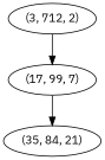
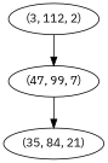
  digraph {
    fontname="IBM Plex Sans"
    node [fontname="IBM Plex Sans"]
    edge [fontname="IBM Plex Sans"]
-   "(3, 112, 2)" [label="(3, 712, 2)"]
-   "(17, 99, 7)"
+   "(3, 112, 2)"
+   "(17, 99, 7)" [label="(47, 99, 7)"]
    n3 [label="(35, 84, 21)"]
    "(3, 112, 2)" -> "(17, 99, 7)"
    "(17, 99, 7)" -> n3
  }
